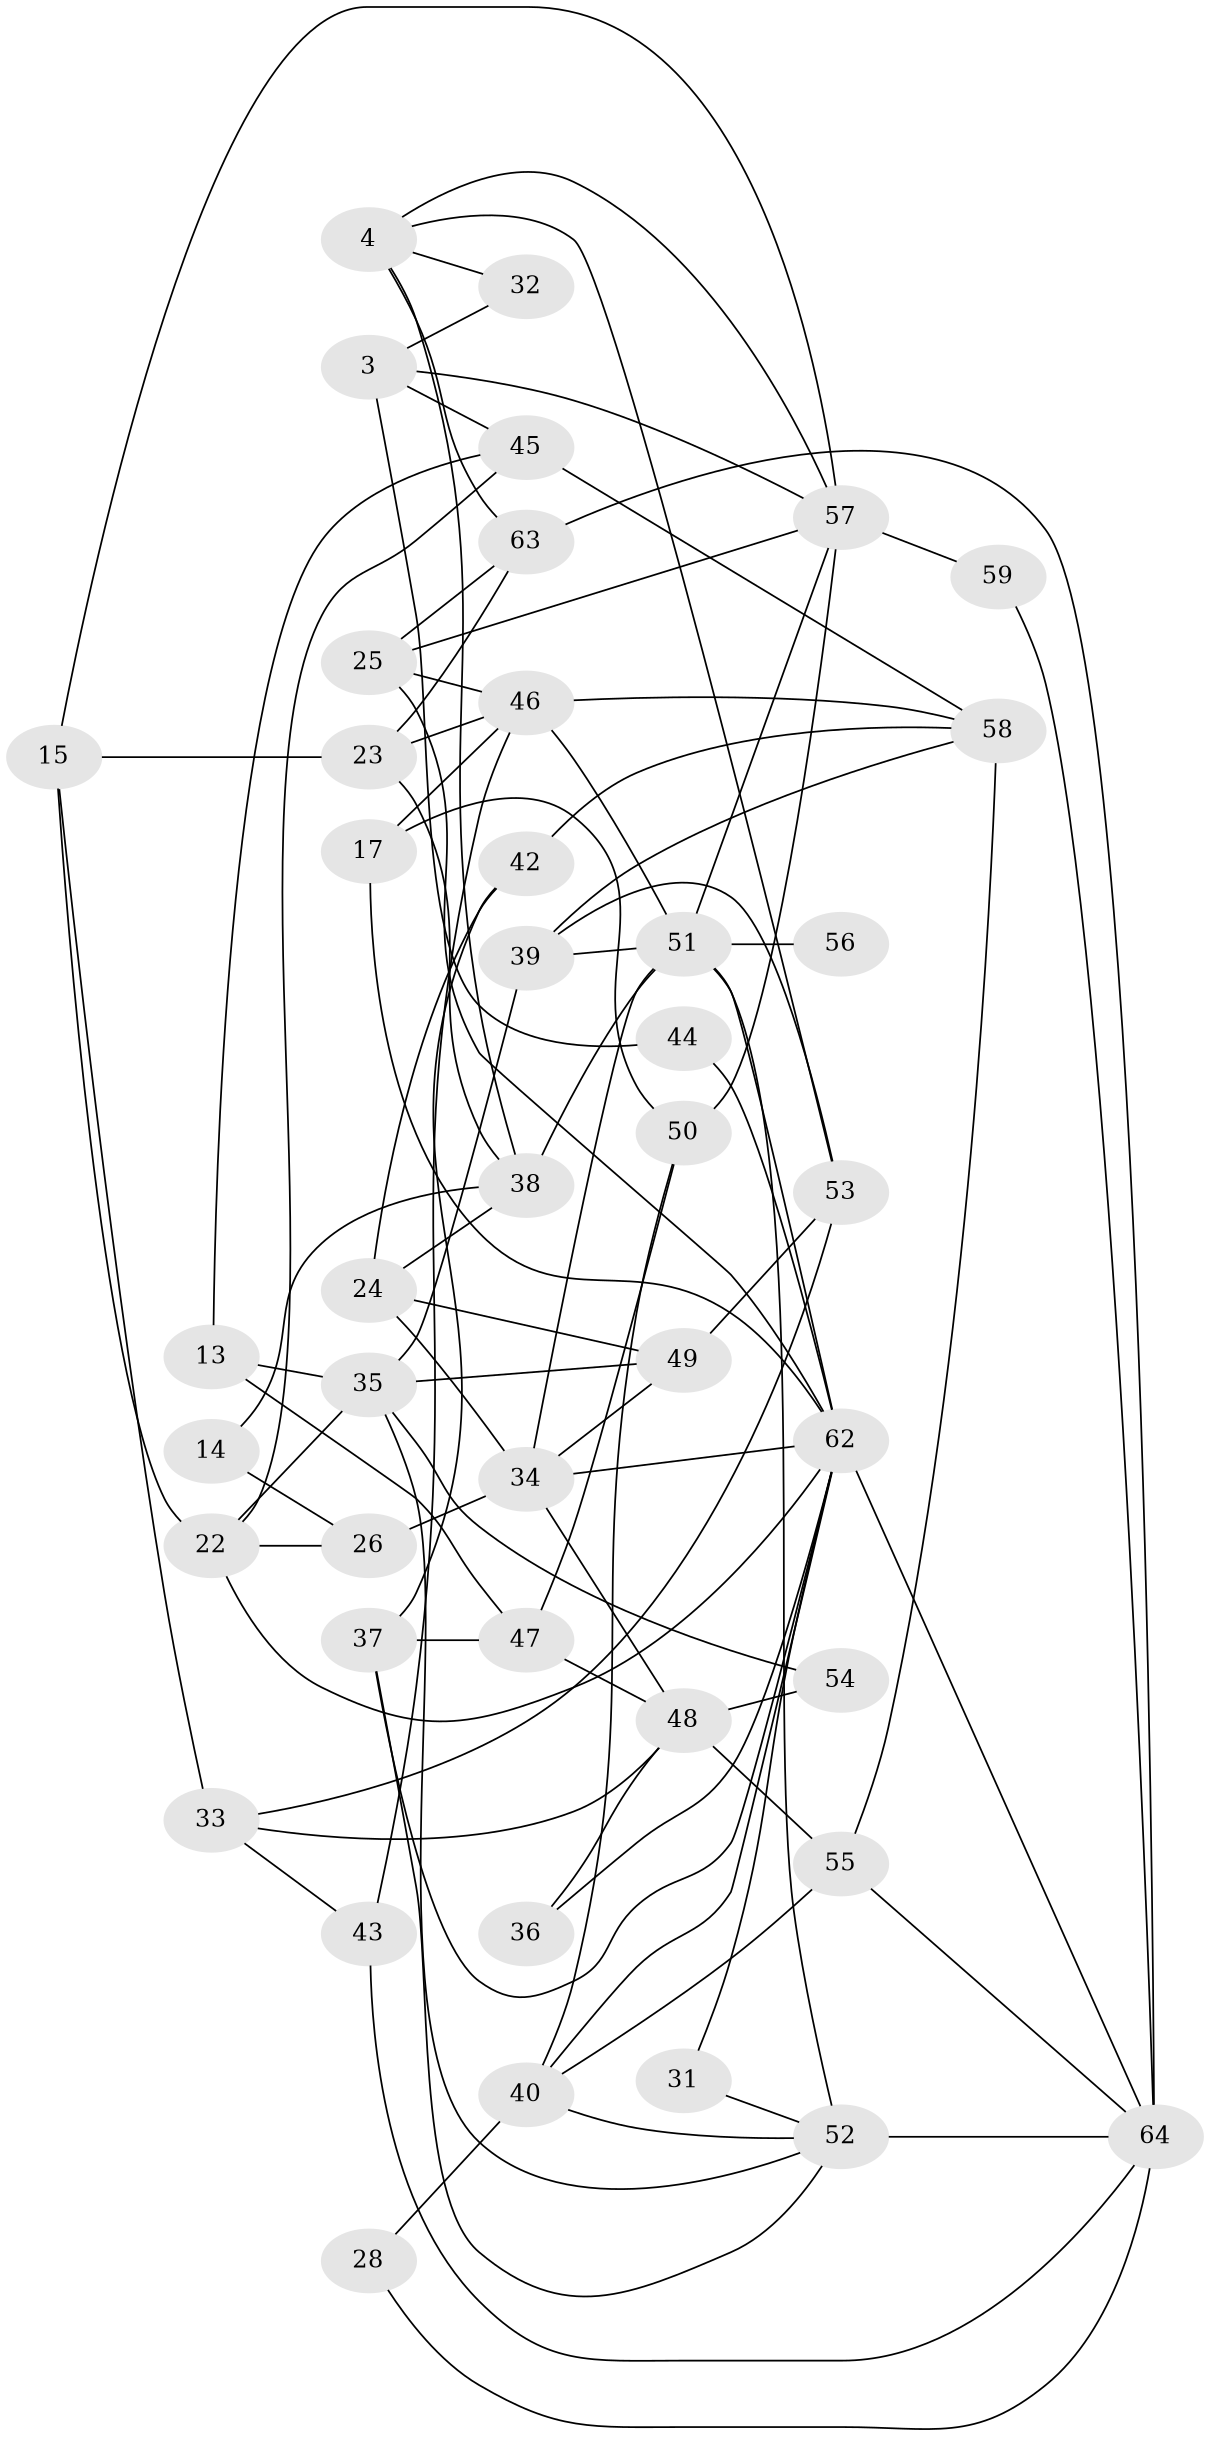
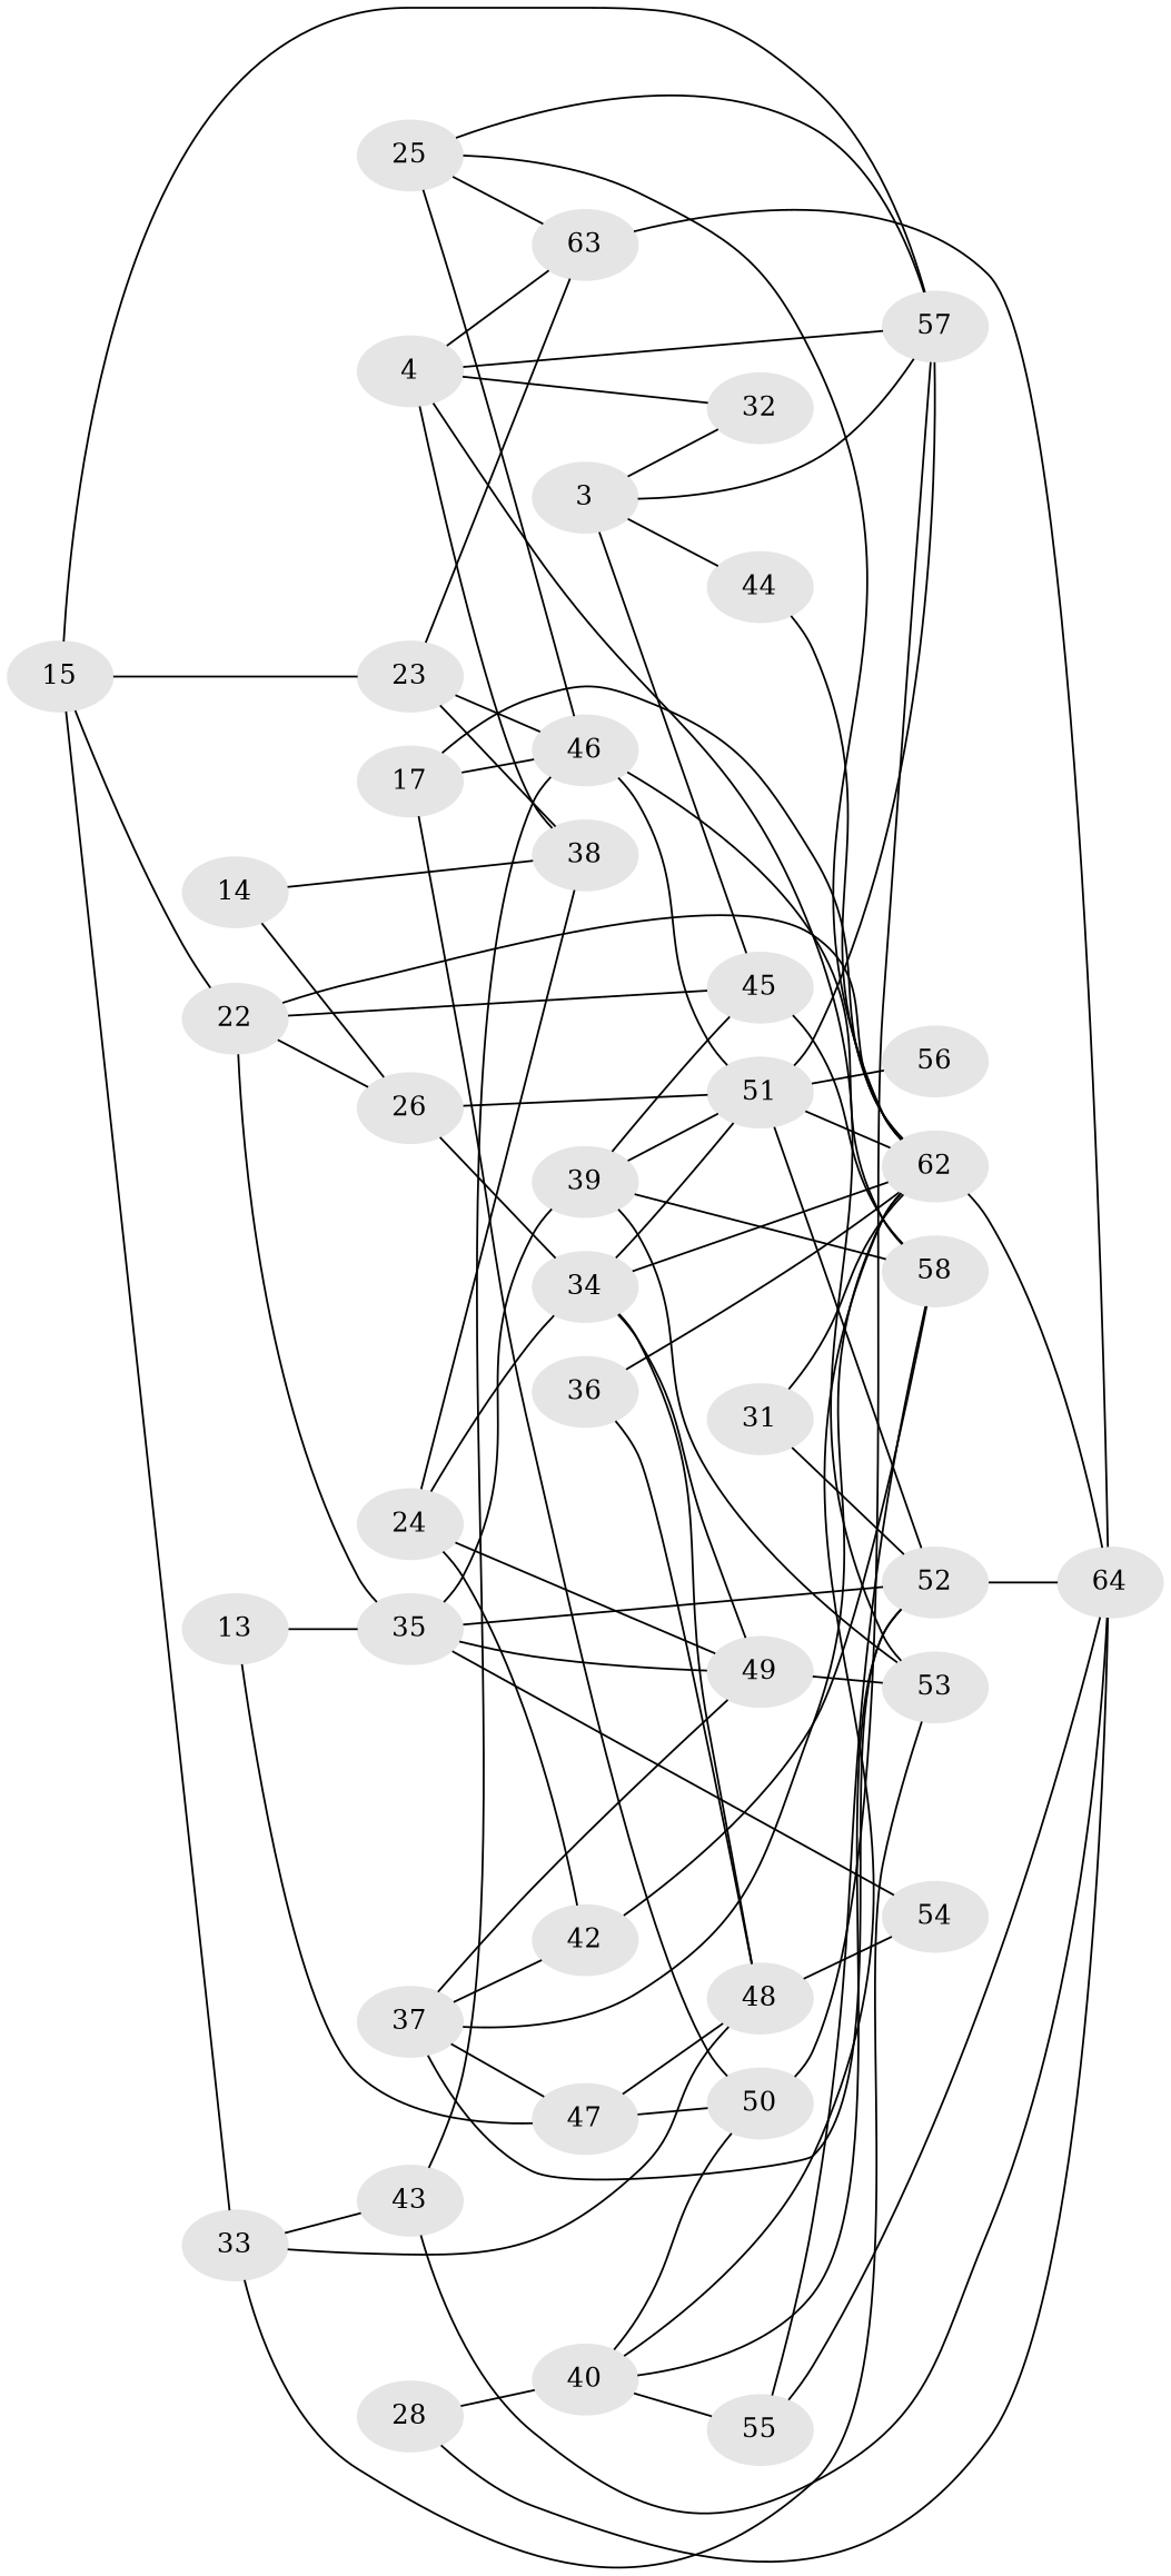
  graph {
    rankdir=LR
    node [color=gray90 style=filled]
    3
    32
    44
    45
    57 [super="+2+41"]
    62 [super="+7+18+61"]
    58 [super="+16"]
-   59
    4
    38
    53
    63
    51 [super="+12"]
    64 [super="+19"]
    35 [super="+6"]
    49 [super="+29"]
    52 [super="+9"]
    39
    54
    13
    47
    50
    48
    14
    26
    34 [super="+30"]
    15
    22
    23 [super="+20"]
    33
    46 [super="+11"]
    43
    17
    24 [super="+1"]
    42
    25 [super="+21"]
    40 [super="+8"]
    55
    28
    31
    56
    36
    37
    3 -- 32
    3 -- 44
    3 -- 45
    3 -- 57
    44 -- 62
    45 -- 58
-   57 -- 59
    62 -- 64
-   59 -- 64
    4 -- 32
    4 -- 57 [weight=2]
    4 -- 38
    4 -- 53
    4 -- 63
-   38 -- 51
+   26 -- 51
    63 -- 64
    51 -- 57
    51 -- 62
    51 -- 52
    51 -- 56
    35 -- 49
    35 -- 52 [weight=2]
    35 -- 39
    35 -- 54
    49 -- 53
    52 -- 64 [weight=3]
    39 -- 58
    39 -- 53
    39 -- 51
-   13 -- 45
+   39 -- 45
    13 -- 35 [weight=2]
    13 -- 47
    47 -- 50
    47 -- 48
    50 -- 57
    48 -- 54
-   48 -- 55
    14 -- 38
    14 -- 26
    26 -- 34
    34 -- 62 [weight=2]
    34 -- 51 [weight=2]
    34 -- 49
    34 -- 48
    15 -- 57
    15 -- 22
    15 -- 23 [weight=2]
    15 -- 33
    22 -- 45
    22 -- 62
    22 -- 35
    22 -- 26
    23 -- 38
    23 -- 63
    23 -- 46
    33 -- 53
    33 -- 48
    33 -- 43
    46 -- 58
    46 -- 51
    43 -- 64
    43 -- 46
    17 -- 62
    17 -- 50
    17 -- 46
    24 -- 38
    24 -- 49 [weight=2]
    24 -- 34
    24 -- 42
    42 -- 58
    25 -- 57 [weight=2]
    25 -- 62 [weight=3]
    25 -- 63
    25 -- 46
    40 -- 62
    40 -- 52
    40 -- 50
    40 -- 55
    55 -- 58
    55 -- 64
    28 -- 64
    28 -- 40
    31 -- 62
    31 -- 52
    36 -- 62
    36 -- 48
    37 -- 62
+   37 -- 49
    37 -- 52
    37 -- 47
    37 -- 42
  }
